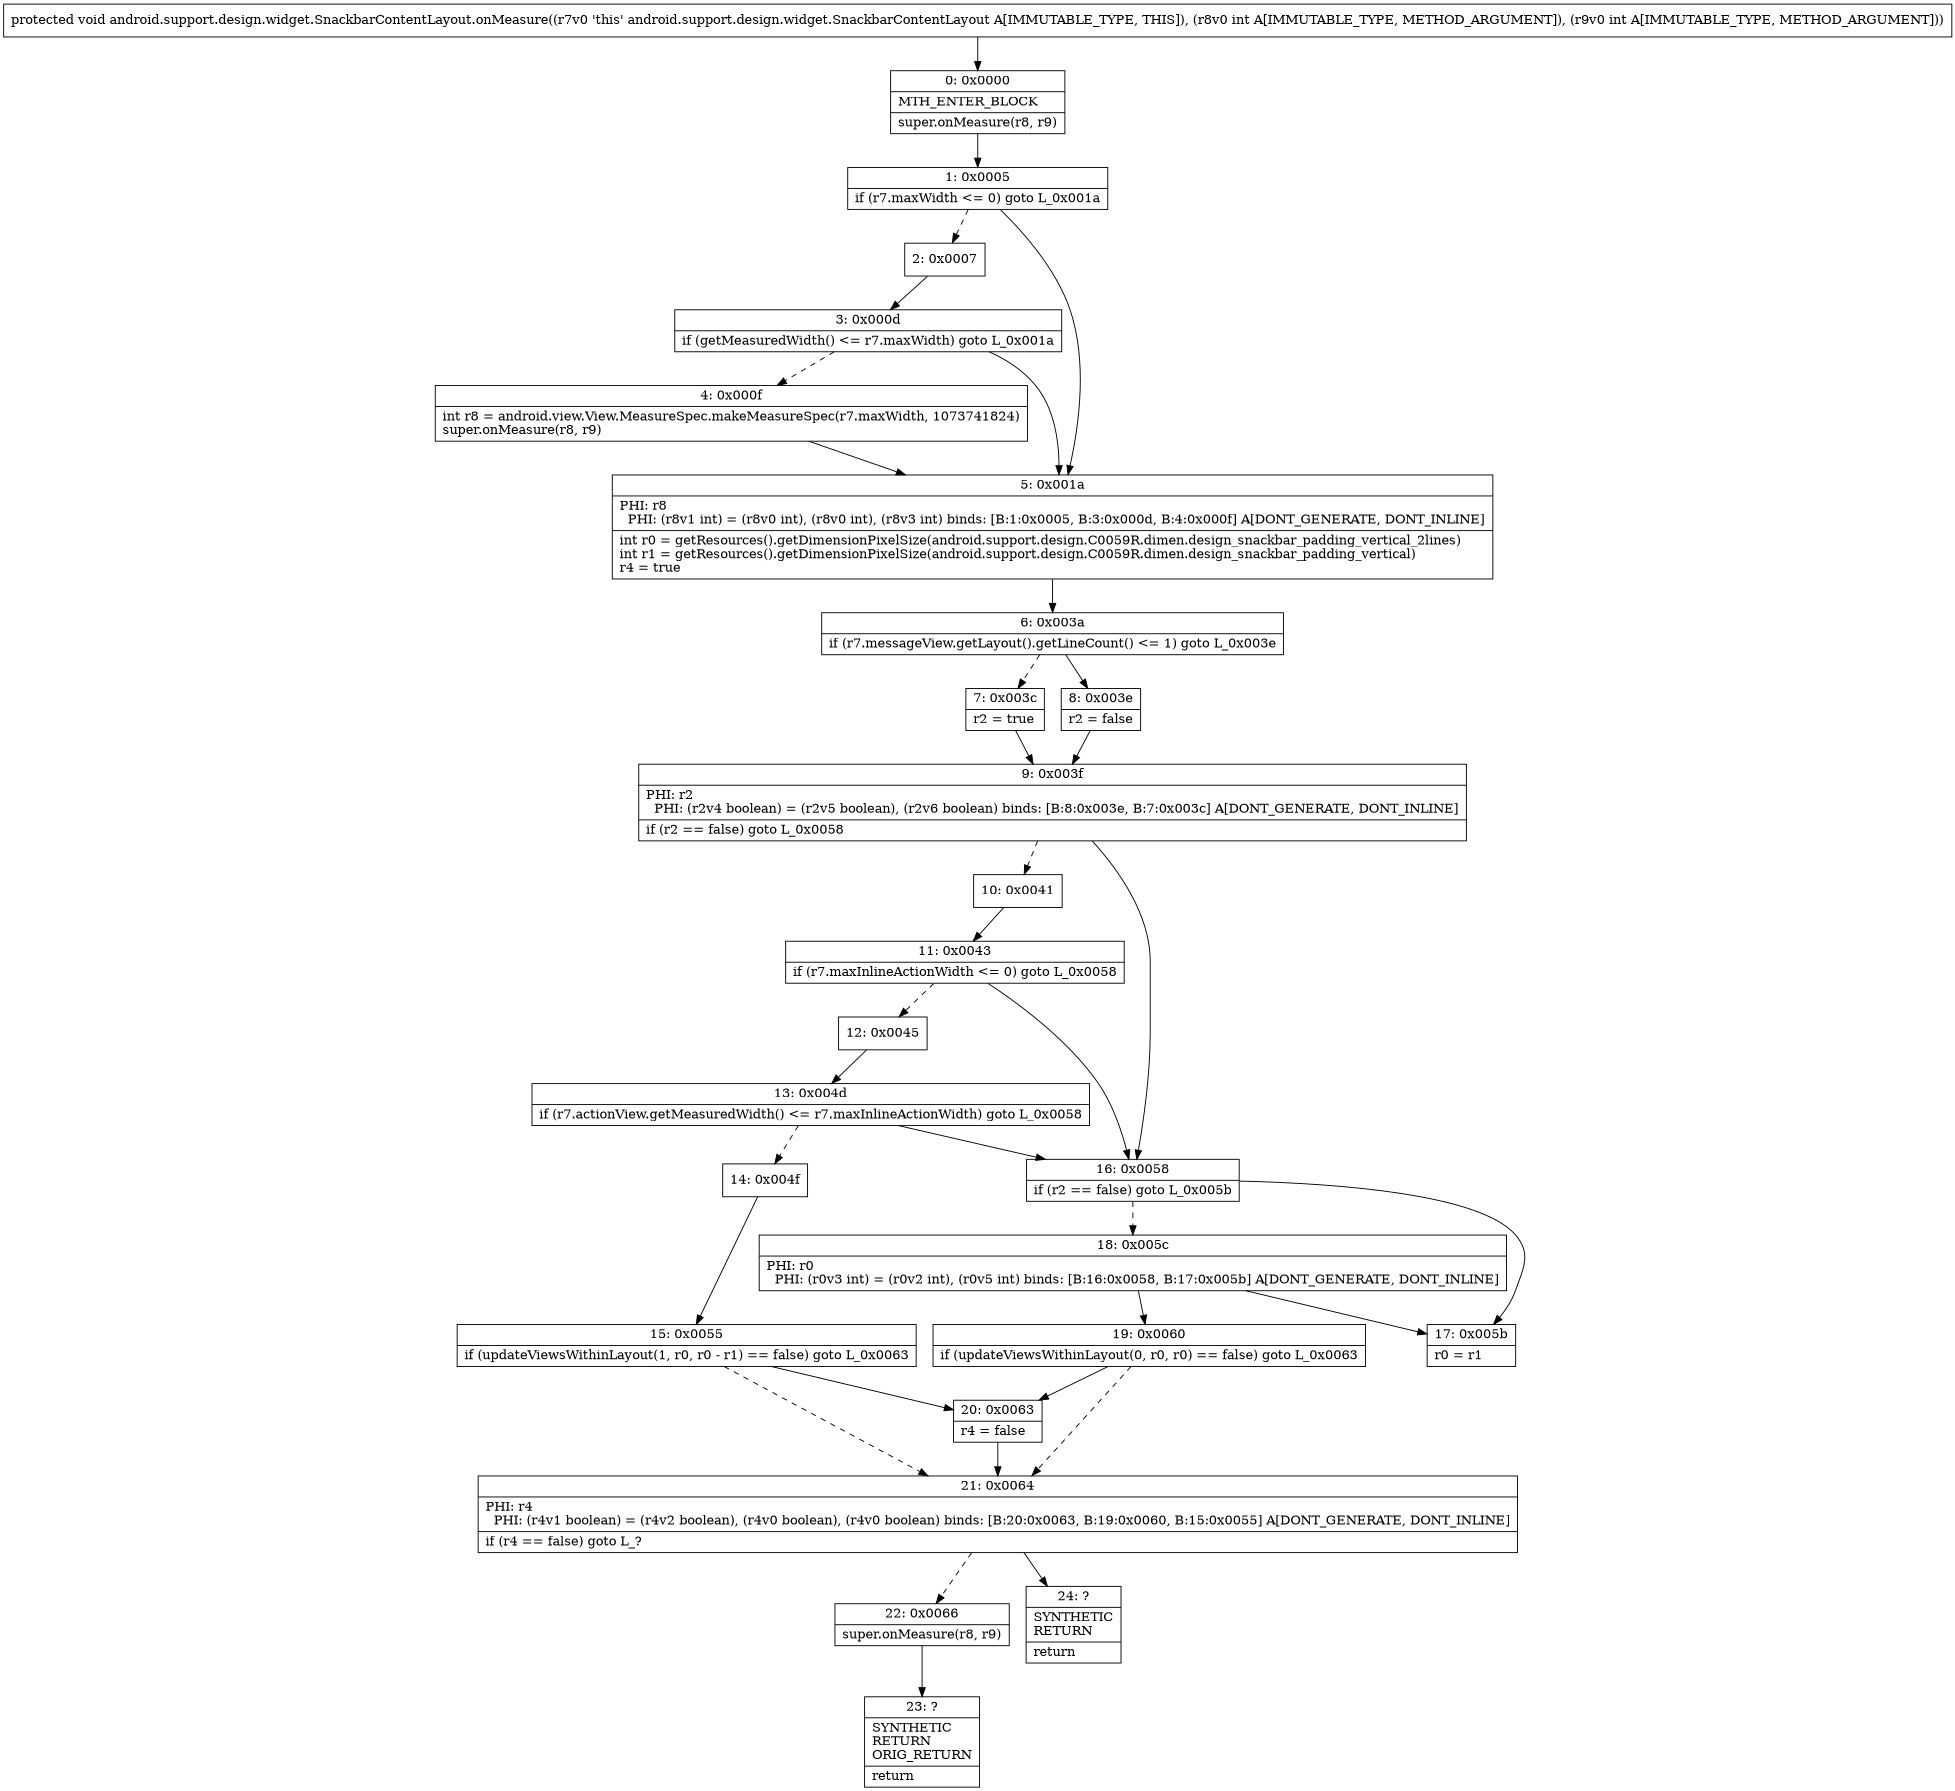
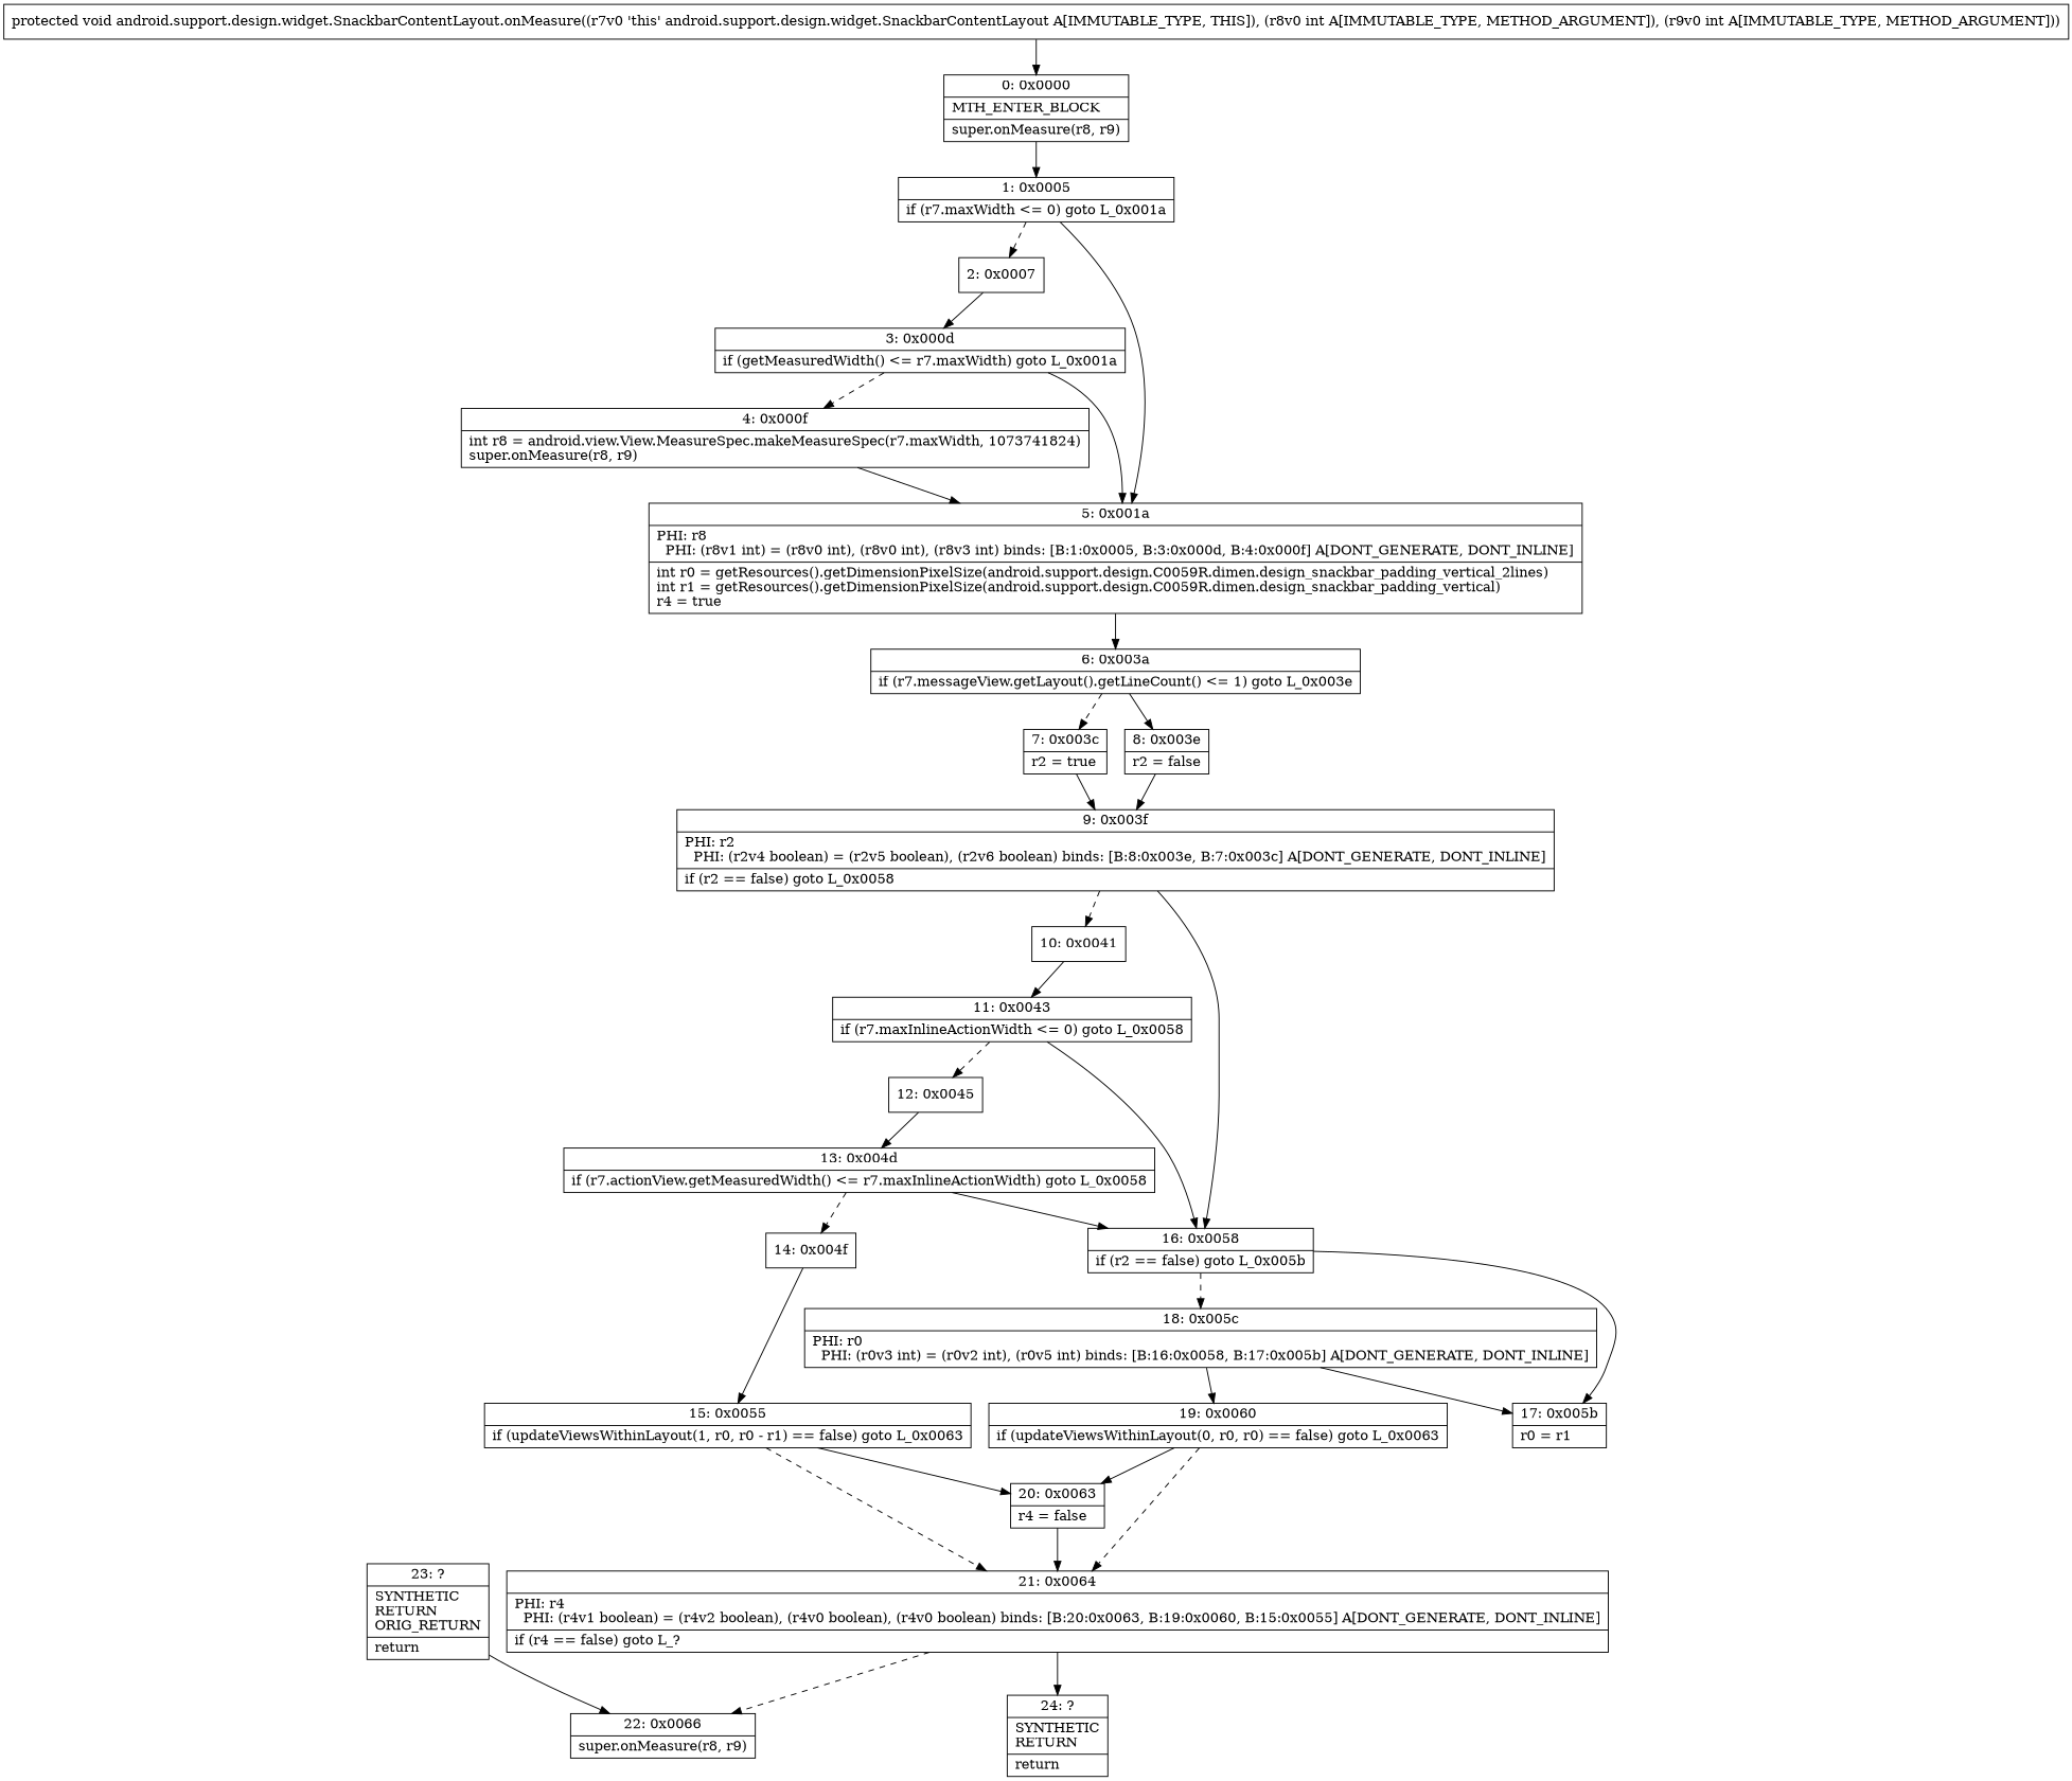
  digraph {
    node [shape=record]
    n1 [label="{0\:\ 0x0000|MTH_ENTER_BLOCK\l|super.onMeasure(r8, r9)\l}"]
    n2 [label="{1\:\ 0x0005|if (r7.maxWidth \<= 0) goto L_0x001a\l}"]
    n3 [label="{2\:\ 0x0007}"]
    n4 [label="{5\:\ 0x001a|PHI: r8 \l  PHI: (r8v1 int) = (r8v0 int), (r8v0 int), (r8v3 int) binds: [B:1:0x0005, B:3:0x000d, B:4:0x000f] A[DONT_GENERATE, DONT_INLINE]\l|int r0 = getResources().getDimensionPixelSize(android.support.design.C0059R.dimen.design_snackbar_padding_vertical_2lines)\lint r1 = getResources().getDimensionPixelSize(android.support.design.C0059R.dimen.design_snackbar_padding_vertical)\lr4 = true\l}"]
    n5 [label="{3\:\ 0x000d|if (getMeasuredWidth() \<= r7.maxWidth) goto L_0x001a\l}"]
    n6 [label="{6\:\ 0x003a|if (r7.messageView.getLayout().getLineCount() \<= 1) goto L_0x003e\l}"]
    n7 [label="{4\:\ 0x000f|int r8 = android.view.View.MeasureSpec.makeMeasureSpec(r7.maxWidth, 1073741824)\lsuper.onMeasure(r8, r9)\l}"]
    n8 [label="{7\:\ 0x003c|r2 = true\l}"]
    n9 [label="{8\:\ 0x003e|r2 = false\l}"]
    n10 [label="{9\:\ 0x003f|PHI: r2 \l  PHI: (r2v4 boolean) = (r2v5 boolean), (r2v6 boolean) binds: [B:8:0x003e, B:7:0x003c] A[DONT_GENERATE, DONT_INLINE]\l|if (r2 == false) goto L_0x0058\l}"]
    n11 [label="{10\:\ 0x0041}"]
    n12 [label="{16\:\ 0x0058|if (r2 == false) goto L_0x005b\l}"]
    n13 [label="{11\:\ 0x0043|if (r7.maxInlineActionWidth \<= 0) goto L_0x0058\l}"]
    n14 [label="{17\:\ 0x005b|r0 = r1\l}"]
    n15 [label="{18\:\ 0x005c|PHI: r0 \l  PHI: (r0v3 int) = (r0v2 int), (r0v5 int) binds: [B:16:0x0058, B:17:0x005b] A[DONT_GENERATE, DONT_INLINE]\l}"]
    n16 [label="{12\:\ 0x0045}"]
    n17 [label="{13\:\ 0x004d|if (r7.actionView.getMeasuredWidth() \<= r7.maxInlineActionWidth) goto L_0x0058\l}"]
    n18 [label="{14\:\ 0x004f}"]
    n19 [label="{15\:\ 0x0055|if (updateViewsWithinLayout(1, r0, r0 \- r1) == false) goto L_0x0063\l}"]
    n20 [label="{20\:\ 0x0063|r4 = false\l}"]
    n21 [label="{21\:\ 0x0064|PHI: r4 \l  PHI: (r4v1 boolean) = (r4v2 boolean), (r4v0 boolean), (r4v0 boolean) binds: [B:20:0x0063, B:19:0x0060, B:15:0x0055] A[DONT_GENERATE, DONT_INLINE]\l|if (r4 == false) goto L_?\l}"]
    n22 [label="{22\:\ 0x0066|super.onMeasure(r8, r9)\l}"]
    n23 [label="{24\:\ ?|SYNTHETIC\lRETURN\l|return\l}"]
    n24 [label="{19\:\ 0x0060|if (updateViewsWithinLayout(0, r0, r0) == false) goto L_0x0063\l}"]
    n25 [label="{23\:\ ?|SYNTHETIC\lRETURN\lORIG_RETURN\l|return\l}"]
    n26 [label="{protected void android.support.design.widget.SnackbarContentLayout.onMeasure((r7v0 'this' android.support.design.widget.SnackbarContentLayout A[IMMUTABLE_TYPE, THIS]), (r8v0 int A[IMMUTABLE_TYPE, METHOD_ARGUMENT]), (r9v0 int A[IMMUTABLE_TYPE, METHOD_ARGUMENT])) }"]
    n1 -> n2
    n2 -> n3 [style=dashed]
    n2 -> n4
    n3 -> n5
    n4 -> n6
    n5 -> n4
    n5 -> n7 [style=dashed]
    n6 -> n8 [style=dashed]
    n6 -> n9
    n7 -> n4
    n8 -> n10
    n9 -> n10
    n10 -> n11 [style=dashed]
    n10 -> n12
    n11 -> n13
    n12 -> n14
    n12 -> n15 [style=dashed]
    n13 -> n12
    n13 -> n16 [style=dashed]
    n15 -> n14
    n15 -> n24
    n16 -> n17
    n17 -> n12
    n17 -> n18 [style=dashed]
    n18 -> n19
    n19 -> n20
    n19 -> n21 [style=dashed]
    n20 -> n21
    n21 -> n22 [style=dashed]
    n21 -> n23
-   n22 -> n25
+   n25 -> n22
    n24 -> n20
    n24 -> n21 [style=dashed]
    n26 -> n1
  }
